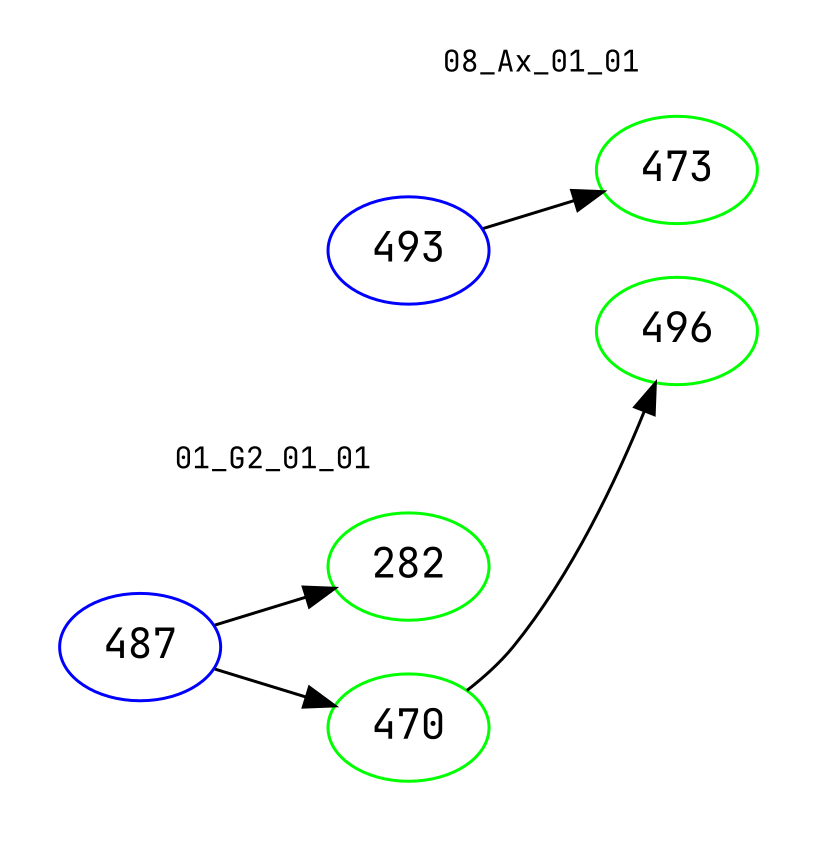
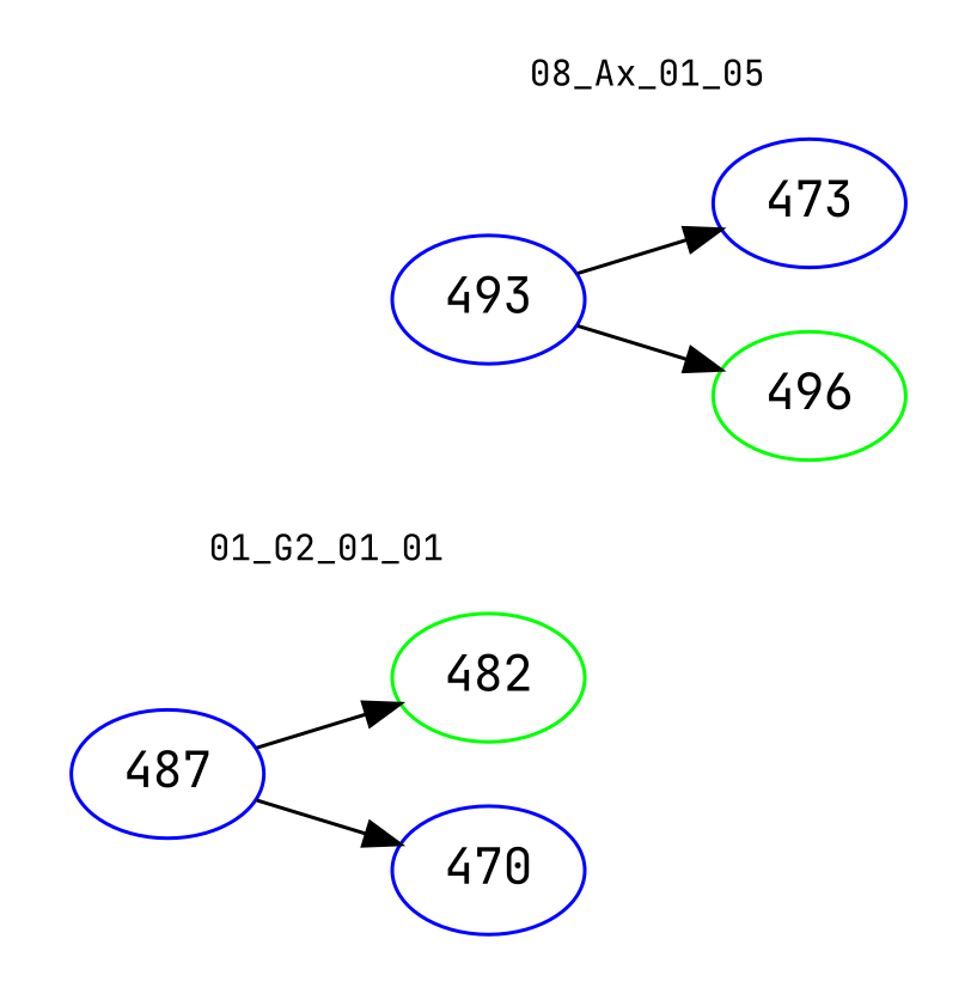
  digraph {
    fontname="JetBrains Mono"
    rankdir=LR
    node [color=blue fontname="JetBrains Mono"]
    edge [color=black fontname="JetBrains Mono"]
    n1 [label=493]
-   n2 [color=green label=473]
+   n2 [label=473]
    n3 [color=green label=496]
    n4 [label=487]
-   n5 [color=green label=470]
-   n6 [color=green label=282]
+   n5 [label=470]
+   n6 [color=green label=482]
    subgraph cluster_1 {
      color=white
      fontsize=10
-     label="08_Ax_01_01"
+     label="08_Ax_01_05"
      n1
      n2
      n3
    }
    subgraph cluster_2 {
      color=white
      fontsize=10
      label="01_G2_01_01"
      n4
      n5
      n6
    }
    n1 -> n2
-   n5 -> n3
+   n1 -> n3
    n4 -> n5
    n4 -> n6
  }
